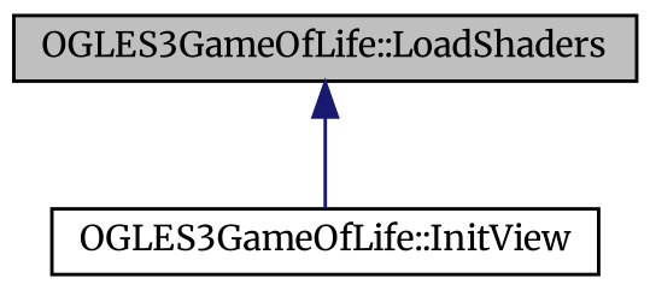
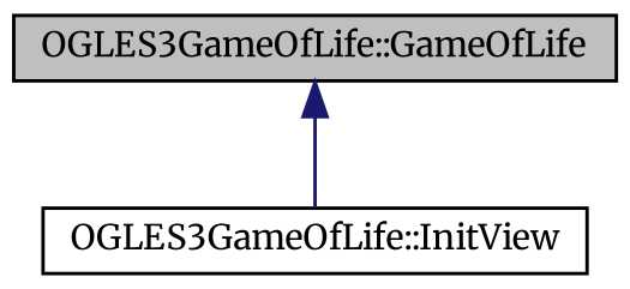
  digraph {
    rankdir=TB
    fontname=Merriweather
    node [color=black fontname=Merriweather fontsize=10 shape=record style=filled]
-   n1 [fillcolor=grey75 fontcolor=black height=0.2 label="OGLES3GameOfLife::LoadShaders" width=0.4]
+   n1 [fillcolor=grey75 fontcolor=black height=0.2 label="OGLES3GameOfLife::GameOfLife" width=0.4]
    n2 [fillcolor=white height=0.2 label="OGLES3GameOfLife::InitView" width=0.4]
    n1 -> n2 [color=midnightblue dir=back fontname=Merriweather fontsize=10 labelfontname=Helvetica labelfontsize=10 style=solid]
  }
